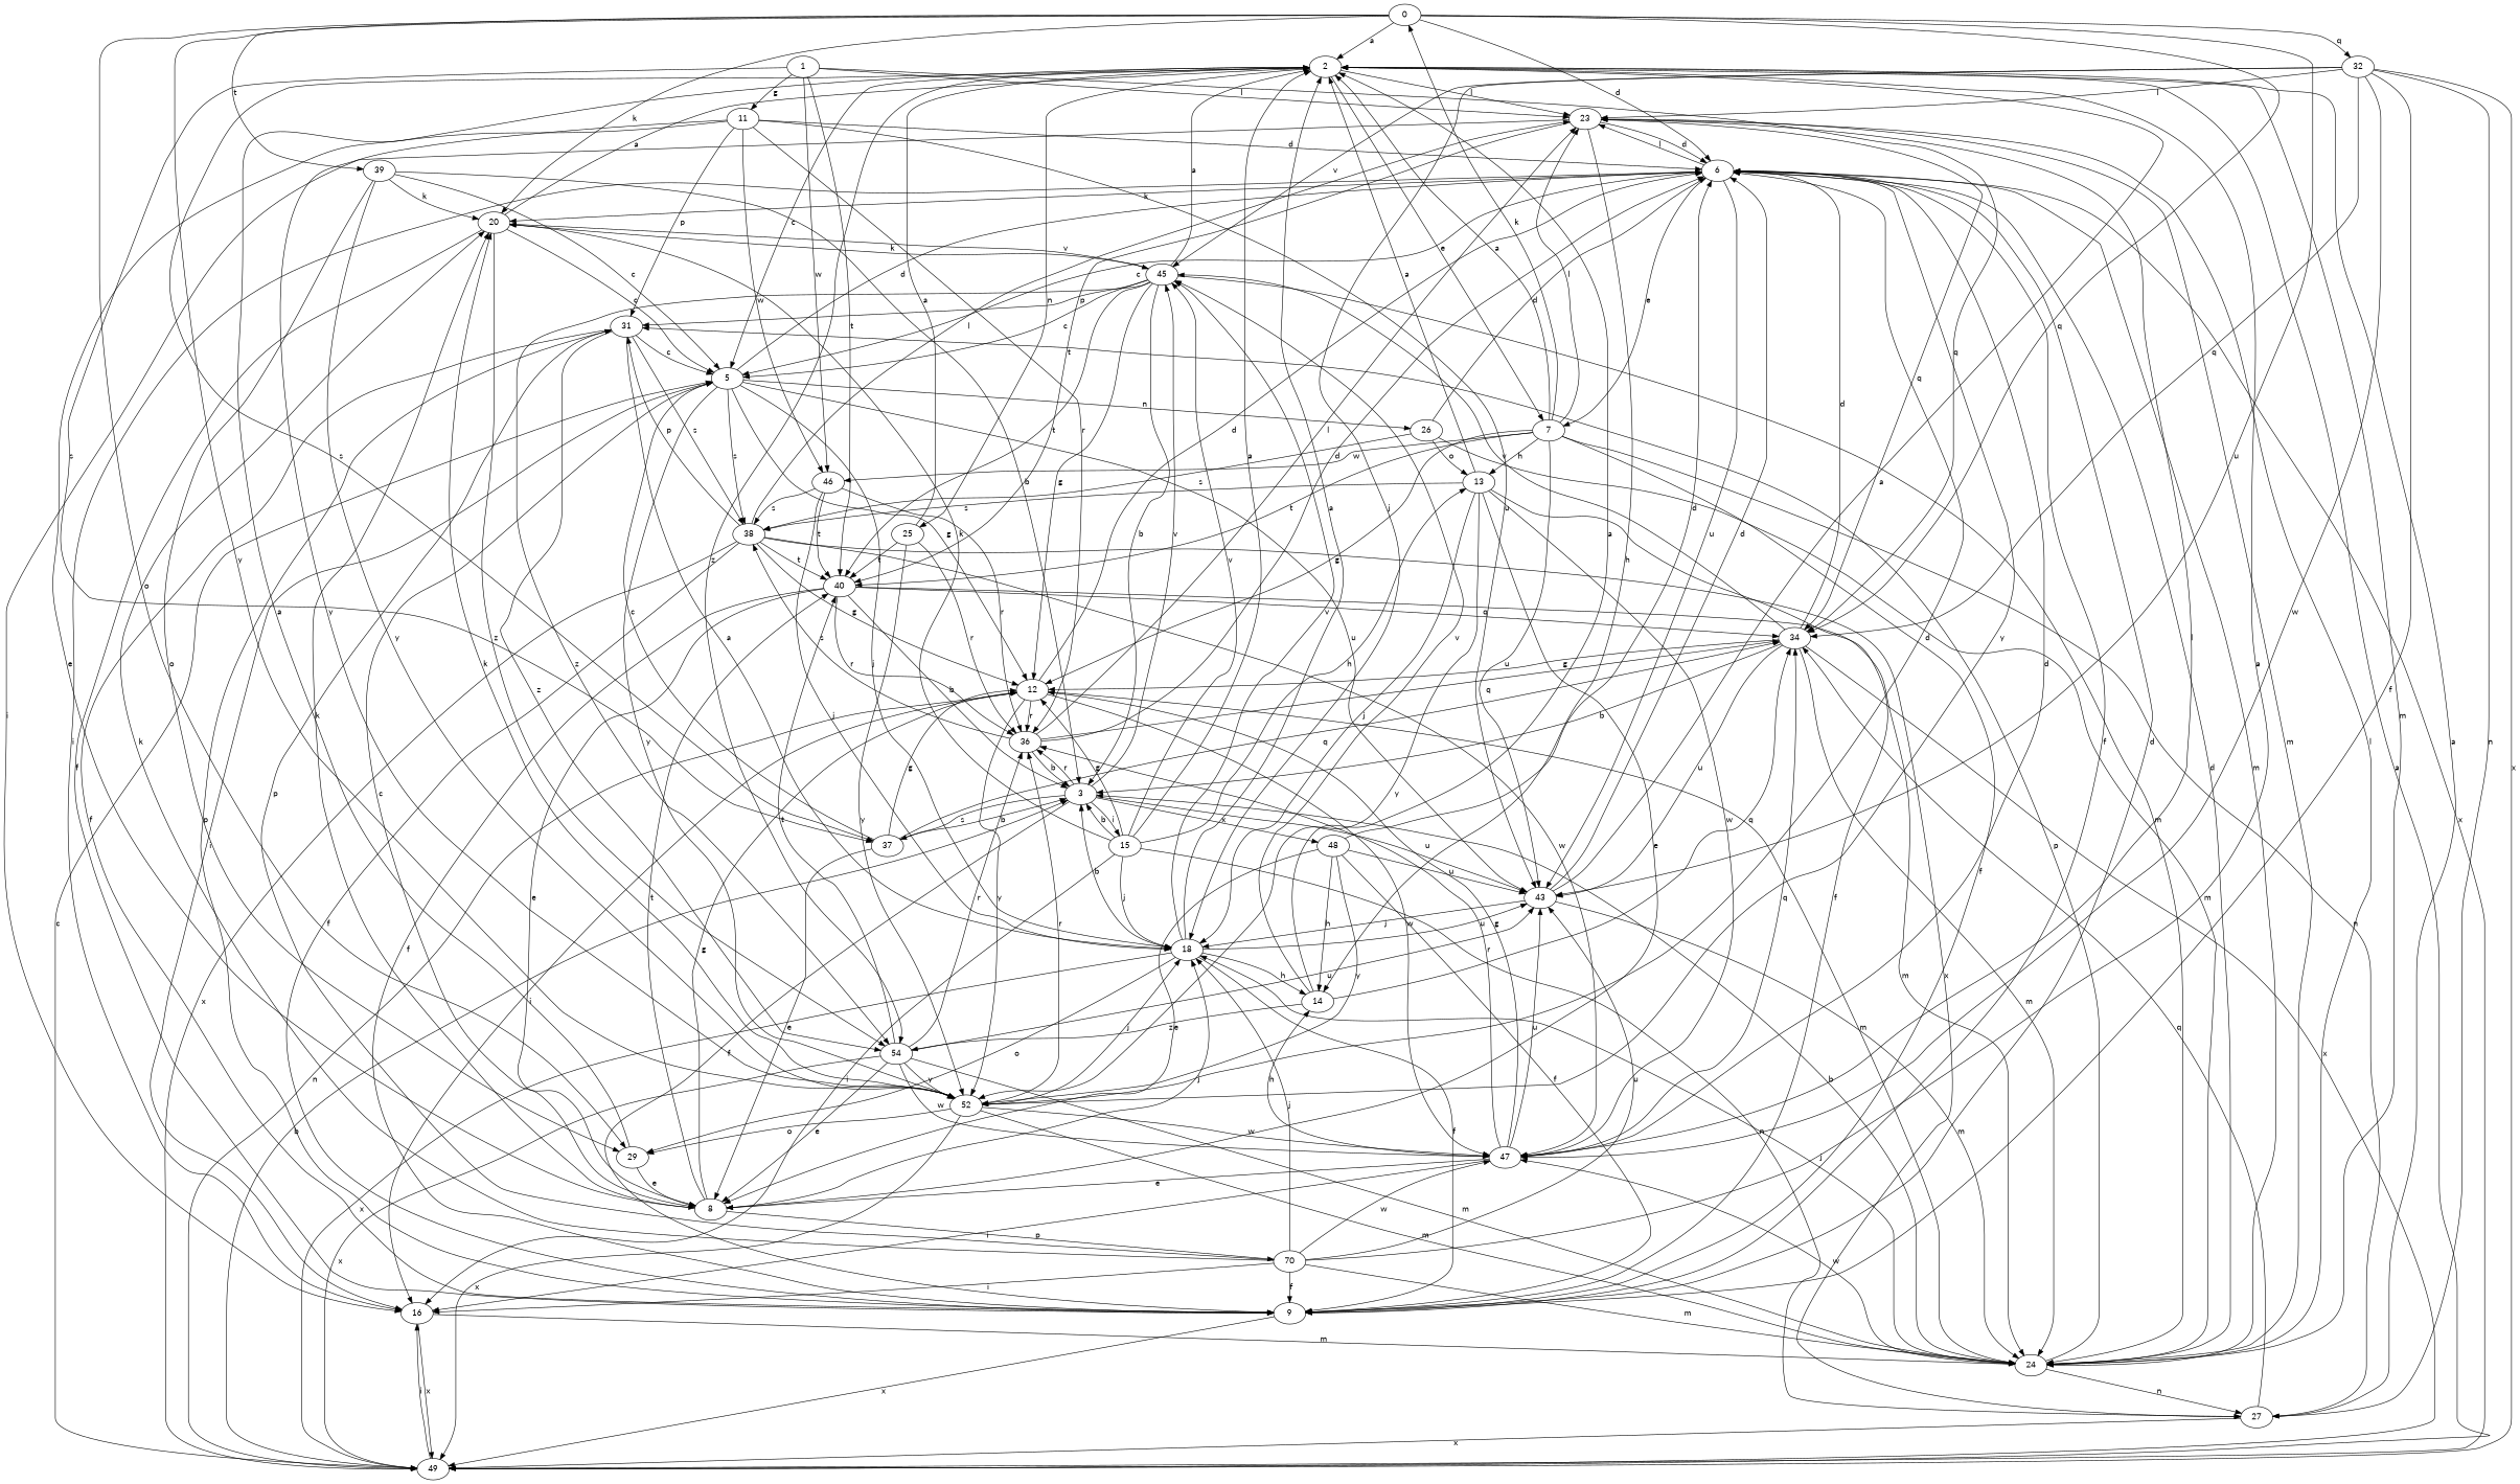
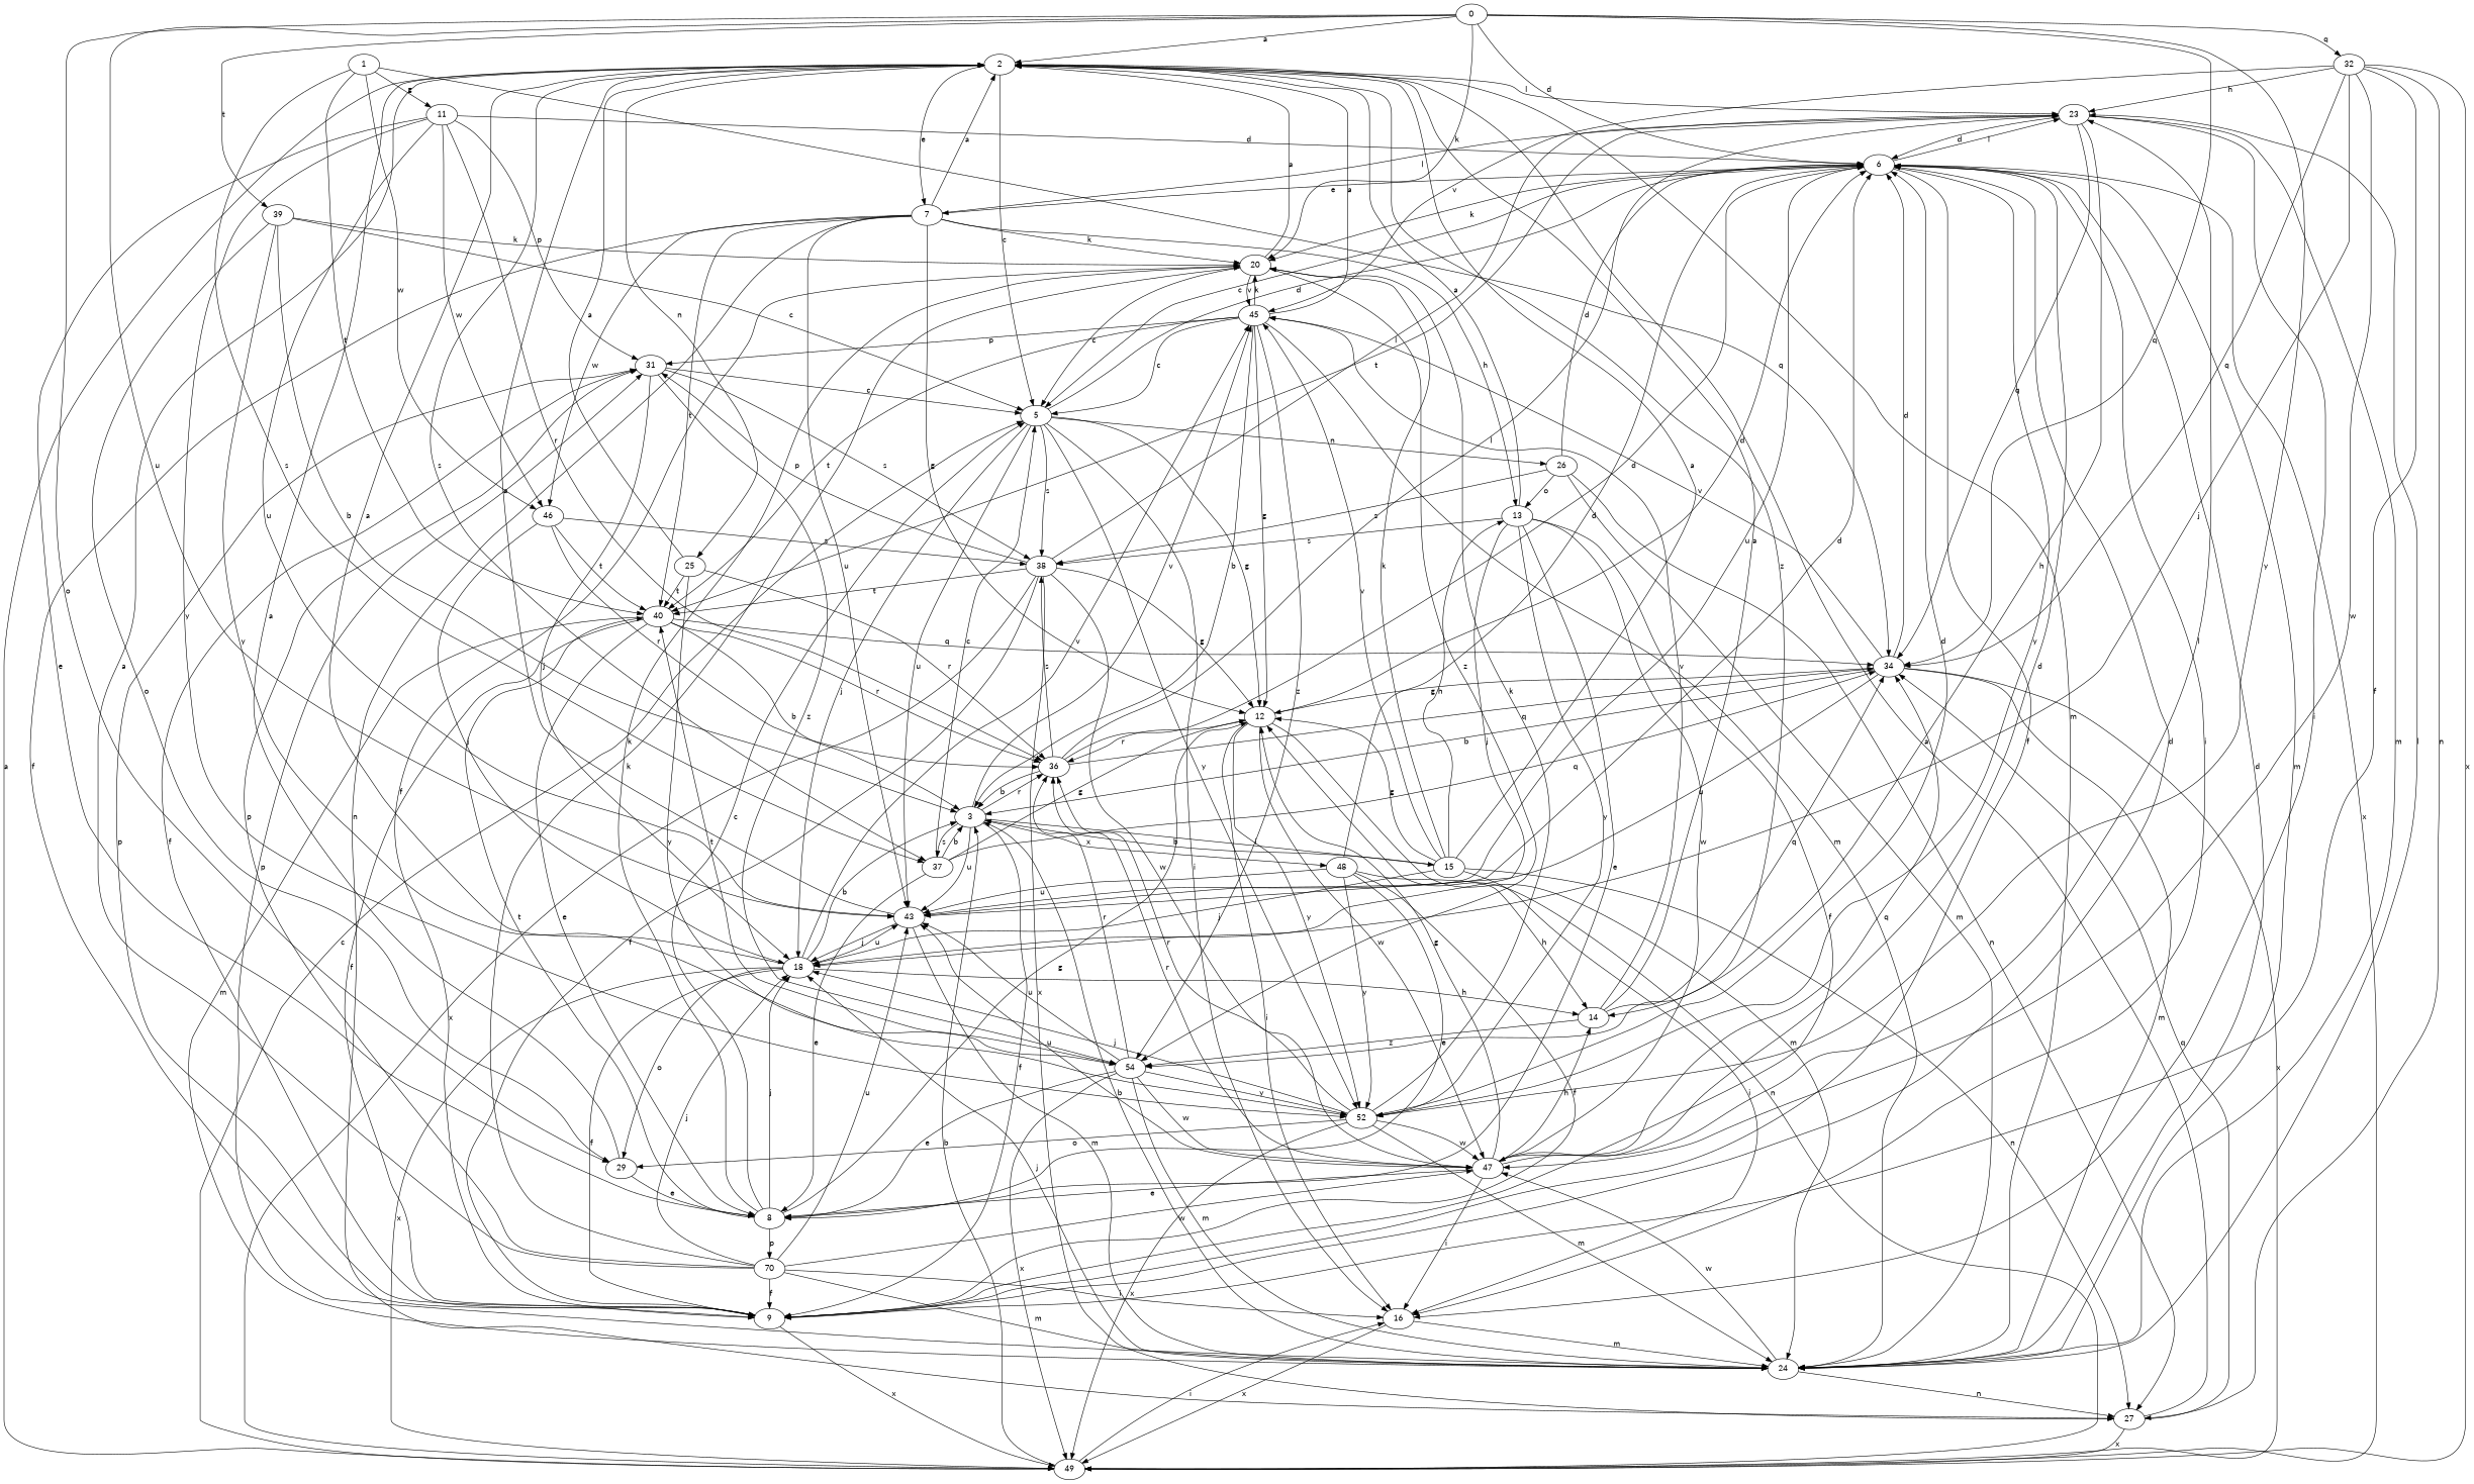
  strict digraph {
    fontname=Lato
    node [fontname=Lato]
    edge [fontname=Lato]
    0
    2
    6
    20
    29
    32
    34
    39
    43
    52
    23
    37
    5
    7
    24
    25
    54
    9
    16
    49
    45
    8
    18
    27
    47
    3
    12
    36
    1
    11
    40
    46
    31
    14
    38
    26
    13
    15
    48
    n40 [label=70]
    0 -> 2 [label=a]
    0 -> 6 [label=d]
    0 -> 20 [label=k]
    0 -> 29 [label=o]
    0 -> 32 [label=q]
    0 -> 34 [label=q]
    0 -> 39 [label=t]
    0 -> 43 [label=u]
    0 -> 52 [label=y]
    2 -> 23 [label=l]
    2 -> 37 [label=s]
    2 -> 5 [label=c]
    2 -> 7 [label=e]
    2 -> 24 [label=m]
    2 -> 25 [label=n]
    2 -> 54 [label=z]
    6 -> 20 [label=k]
    6 -> 43 [label=u]
    6 -> 52 [label=y]
    6 -> 23 [label=l]
    6 -> 5 [label=c]
    6 -> 7 [label=e]
    6 -> 24 [label=m]
    6 -> 9 [label=f]
    6 -> 16 [label=i]
    6 -> 49 [label=x]
    20 -> 2 [label=a]
    20 -> 5 [label=c]
    20 -> 54 [label=z]
    20 -> 9 [label=f]
    20 -> 45 [label=v]
    29 -> 2 [label=a]
    29 -> 8 [label=e]
    32 -> 34 [label=q]
-   32 -> 23 [label=l]
+   32 -> 23 [label=h]
    32 -> 9 [label=f]
    32 -> 49 [label=x]
    32 -> 45 [label=v]
    32 -> 18 [label=j]
    32 -> 27 [label=n]
    32 -> 47 [label=w]
    34 -> 6 [label=d]
    34 -> 43 [label=u]
    34 -> 24 [label=m]
    34 -> 49 [label=x]
    34 -> 45 [label=v]
    34 -> 3 [label=b]
    34 -> 12 [label=g]
    39 -> 20 [label=k]
    39 -> 29 [label=o]
-   39 -> 52 [label=y]
+   39 -> 54 [label=y]
    39 -> 5 [label=c]
    39 -> 3 [label=b]
    43 -> 2 [label=a]
    43 -> 6 [label=d]
    43 -> 24 [label=m]
    43 -> 18 [label=j]
    52 -> 6 [label=d]
    52 -> 20 [label=k]
    52 -> 29 [label=o]
    52 -> 24 [label=m]
    52 -> 49 [label=x]
    52 -> 18 [label=j]
    52 -> 47 [label=w]
    52 -> 36 [label=r]
    23 -> 6 [label=d]
    23 -> 34 [label=q]
    23 -> 24 [label=m]
    23 -> 16 [label=i]
    23 -> 40 [label=t]
    23 -> 14 [label=h]
    37 -> 34 [label=q]
    37 -> 5 [label=c]
    37 -> 8 [label=e]
    37 -> 3 [label=b]
    37 -> 12 [label=g]
    5 -> 6 [label=d]
    5 -> 43 [label=u]
    5 -> 52 [label=y]
    5 -> 16 [label=i]
    5 -> 18 [label=j]
    5 -> 12 [label=g]
    5 -> 38 [label=s]
    5 -> 26 [label=n]
    7 -> 2 [label=a]
-   7 -> 0 [label=k]
+   7 -> 20 [label=k]
    7 -> 43 [label=u]
    7 -> 23 [label=l]
    7 -> 9 [label=f]
    7 -> 27 [label=n]
    7 -> 12 [label=g]
    7 -> 40 [label=t]
    7 -> 46 [label=w]
    7 -> 13 [label=h]
    24 -> 6 [label=d]
    24 -> 23 [label=l]
    24 -> 18 [label=j]
    24 -> 27 [label=n]
    24 -> 47 [label=w]
    24 -> 3 [label=b]
    24 -> 31 [label=p]
    25 -> 2 [label=a]
    25 -> 52 [label=y]
    25 -> 36 [label=r]
    25 -> 40 [label=t]
    54 -> 43 [label=u]
    54 -> 52 [label=y]
    54 -> 24 [label=m]
    54 -> 49 [label=x]
    54 -> 8 [label=e]
    54 -> 47 [label=w]
    54 -> 36 [label=r]
    54 -> 40 [label=t]
    9 -> 6 [label=d]
    9 -> 49 [label=x]
    9 -> 31 [label=p]
    16 -> 24 [label=m]
    16 -> 49 [label=x]
    49 -> 2 [label=a]
    49 -> 5 [label=c]
    49 -> 16 [label=i]
    49 -> 3 [label=b]
    49 -> 12 [label=n]
    45 -> 2 [label=a]
    45 -> 20 [label=k]
    45 -> 5 [label=c]
    45 -> 24 [label=m]
    45 -> 54 [label=z]
    45 -> 3 [label=b]
    45 -> 12 [label=g]
    45 -> 40 [label=t]
    45 -> 31 [label=p]
    8 -> 20 [label=k]
    8 -> 5 [label=c]
    8 -> 18 [label=j]
    8 -> 12 [label=g]
    8 -> 40 [label=t]
    8 -> n40 [label=p]
    18 -> 2 [label=a]
    18 -> 29 [label=o]
    18 -> 43 [label=u]
    18 -> 9 [label=f]
    18 -> 49 [label=x]
    18 -> 45 [label=v]
    18 -> 3 [label=b]
    18 -> 14 [label=h]
    27 -> 2 [label=a]
    27 -> 34 [label=q]
    27 -> 49 [label=x]
    47 -> 6 [label=d]
    47 -> 34 [label=q]
    47 -> 43 [label=u]
    47 -> 23 [label=l]
    47 -> 16 [label=i]
    47 -> 8 [label=e]
    47 -> 12 [label=g]
    47 -> 36 [label=r]
    47 -> 14 [label=h]
    3 -> 43 [label=u]
    3 -> 37 [label=s]
    3 -> 9 [label=f]
    3 -> 45 [label=v]
    3 -> 36 [label=r]
    3 -> 15 [label=i]
    3 -> 48 [label=x]
    12 -> 6 [label=d]
    12 -> 52 [label=y]
    12 -> 24 [label=m]
    12 -> 16 [label=i]
    12 -> 47 [label=w]
    12 -> 36 [label=r]
    36 -> 6 [label=d]
    36 -> 34 [label=q]
    36 -> 23 [label=l]
    36 -> 3 [label=b]
    36 -> 38 [label=s]
    1 -> 34 [label=q]
-   1 -> 23 [label=l]
    1 -> 37 [label=s]
    1 -> 11 [label=g]
    1 -> 40 [label=t]
    1 -> 46 [label=w]
    11 -> 6 [label=d]
    11 -> 43 [label=u]
    11 -> 52 [label=y]
    11 -> 8 [label=e]
    11 -> 36 [label=r]
    11 -> 46 [label=w]
    11 -> 31 [label=p]
    40 -> 34 [label=q]
    40 -> 24 [label=m]
    40 -> 9 [label=f]
    40 -> 8 [label=e]
    40 -> 3 [label=b]
    40 -> 36 [label=r]
    46 -> 18 [label=j]
    46 -> 36 [label=r]
    46 -> 40 [label=t]
    46 -> 38 [label=s]
    31 -> 5 [label=c]
    31 -> 54 [label=z]
    31 -> 9 [label=f]
-   31 -> 18 [label=a]
+   31 -> 18 [label=j]
    31 -> 38 [label=s]
    14 -> 2 [label=a]
    14 -> 34 [label=q]
    14 -> 54 [label=z]
    14 -> 45 [label=v]
    38 -> 23 [label=l]
    38 -> 9 [label=f]
    38 -> 49 [label=x]
    38 -> 27 [label=x]
    38 -> 47 [label=w]
    38 -> 12 [label=g]
    38 -> 40 [label=t]
    38 -> 31 [label=p]
    26 -> 6 [label=d]
    26 -> 24 [label=m]
+   26 -> 27 [label=n]
    26 -> 38 [label=s]
    26 -> 13 [label=o]
    13 -> 2 [label=a]
    13 -> 52 [label=y]
    13 -> 9 [label=f]
    13 -> 8 [label=e]
    13 -> 18 [label=j]
    13 -> 47 [label=w]
    13 -> 38 [label=s]
    15 -> 2 [label=a]
    15 -> 20 [label=k]
    15 -> 16 [label=i]
    15 -> 45 [label=v]
    15 -> 18 [label=j]
    15 -> 27 [label=n]
    15 -> 3 [label=b]
    15 -> 12 [label=g]
    15 -> 13 [label=h]
    48 -> 6 [label=d]
    48 -> 43 [label=u]
    48 -> 52 [label=y]
    48 -> 9 [label=f]
    48 -> 8 [label=e]
    48 -> 14 [label=h]
    n40 -> 2 [label=a]
    n40 -> 20 [label=k]
    n40 -> 43 [label=u]
    n40 -> 24 [label=m]
    n40 -> 9 [label=f]
    n40 -> 16 [label=i]
    n40 -> 18 [label=j]
    n40 -> 47 [label=w]
    n40 -> 31 [label=p]
  }
